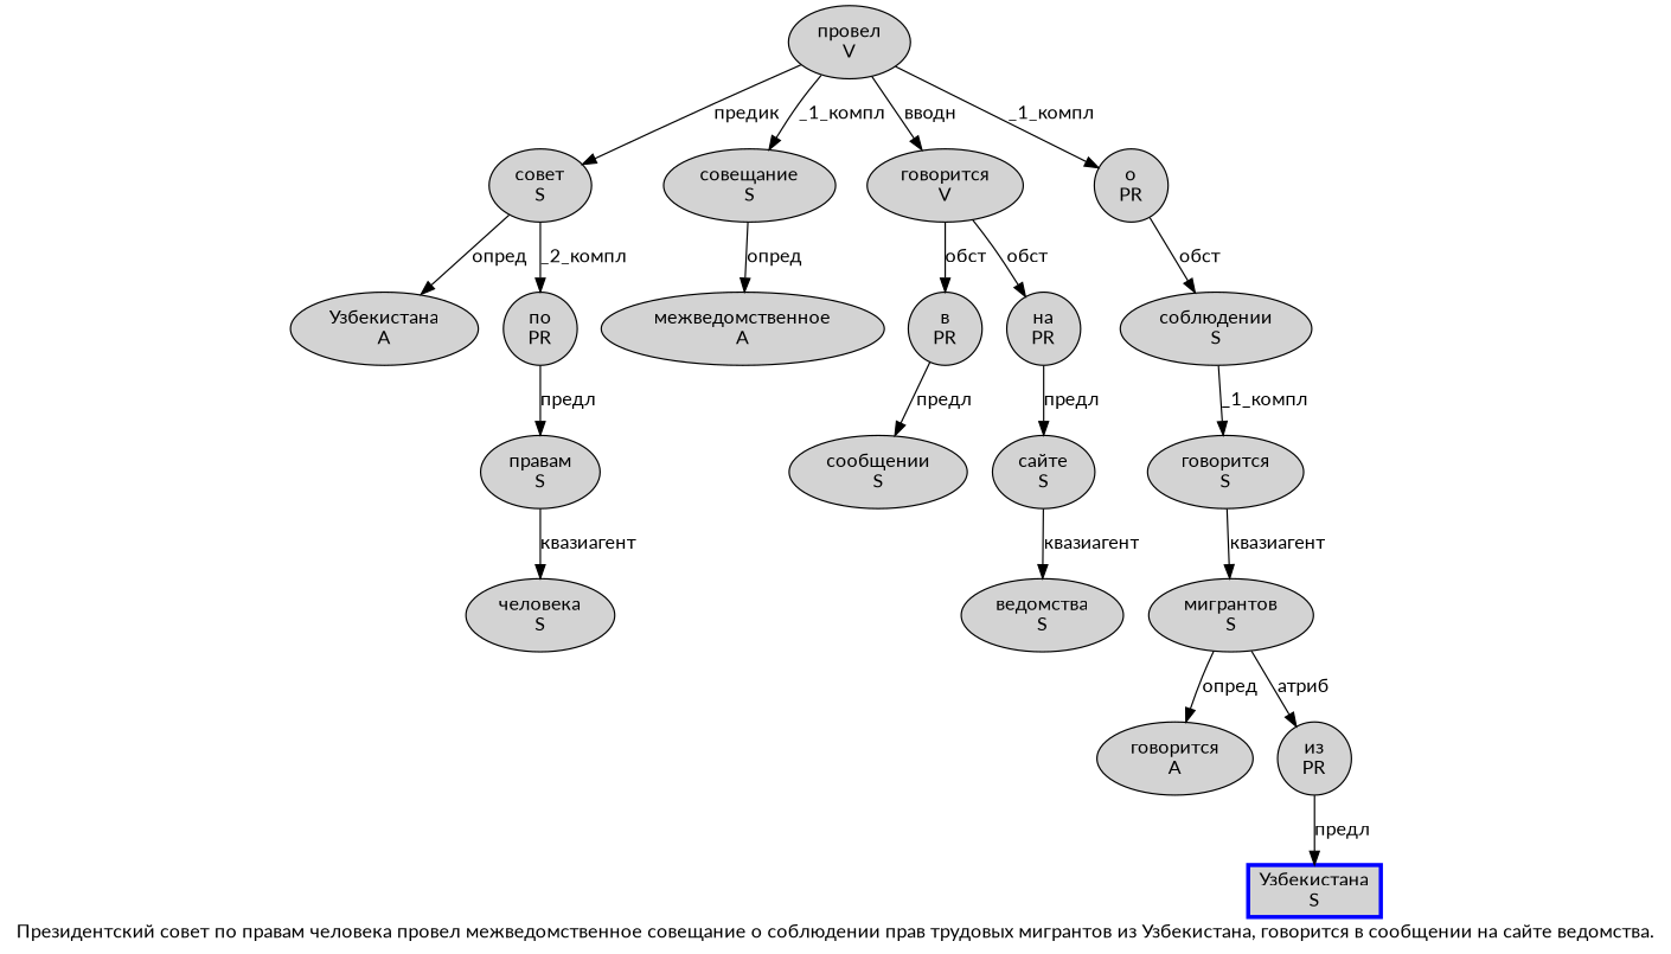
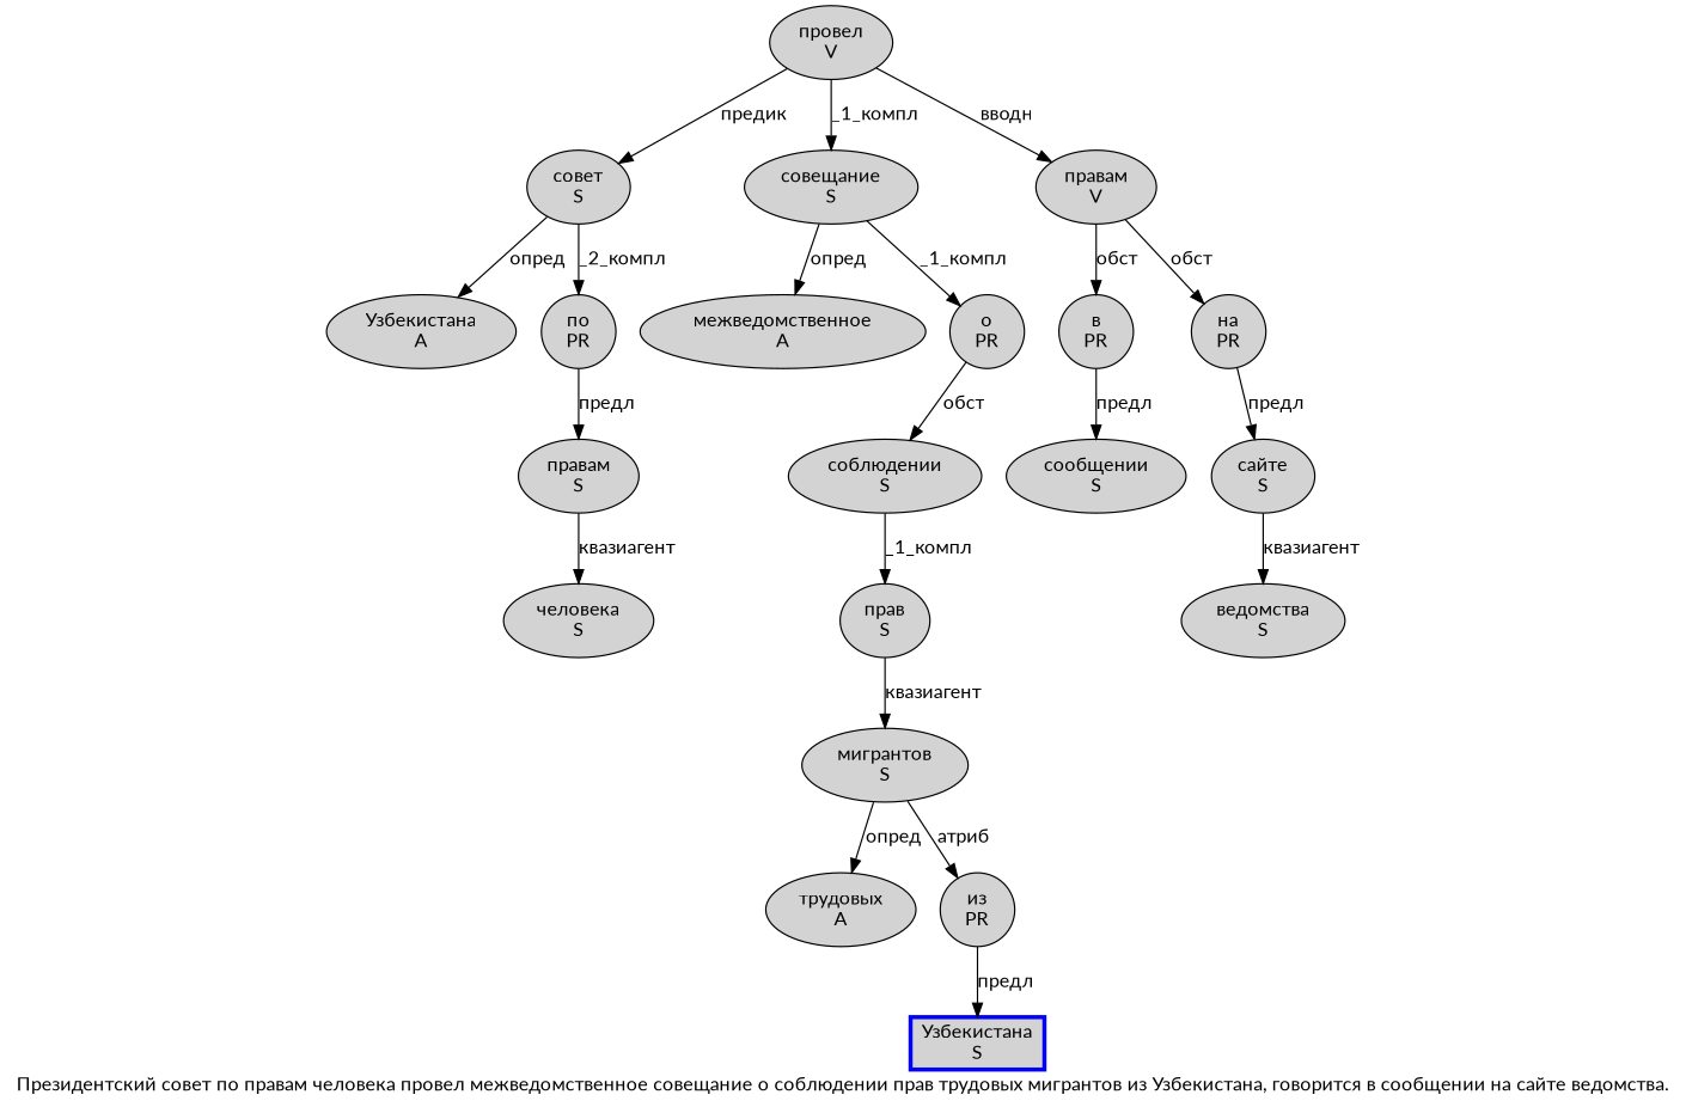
  digraph {
    fontname=Lato
    label="Президентский совет по правам человека провел межведомственное совещание о соблюдении прав трудовых мигрантов из Узбекистана, говорится в сообщении на сайте ведомства."
    node [fillcolor=lightgray fontname=Lato penwidth=1 shape=ellipse style=filled]
    edge [fontname=Lato]
    n1 [label="Узбекистана\nA"]
    n2 [label="совет\nS"]
    n3 [label="по\nPR"]
    n4 [label="правам\nS"]
    n5 [label="человека\nS"]
    n6 [label="провел\nV"]
    n7 [label="совещание\nS"]
-   n8 [label="говорится\nV"]
+   n8 [label="правам\nV"]
    n9 [label="межведомственное\nA"]
    n10 [label="о\nPR"]
    n11 [label="в\nPR"]
    n12 [label="на\nPR"]
    n13 [label="соблюдении\nS"]
-   n14 [label="говорится\nS"]
+   n14 [label="прав\nS"]
    n15 [label="мигрантов\nS"]
-   n16 [label="говорится\nA"]
+   n16 [label="трудовых\nA"]
    n17 [label="из\nPR"]
    n18 [color=blue label="Узбекистана\nS" penwidth=3 shape=box]
    n19 [label="сообщении\nS"]
    n20 [label="сайте\nS"]
    n21 [label="ведомства\nS"]
    n2 -> n1 [label="опред"]
    n2 -> n3 [label="_2_компл"]
    n3 -> n4 [label="предл"]
    n4 -> n5 [label="квазиагент"]
    n6 -> n2 [label="предик"]
    n6 -> n7 [label="_1_компл"]
    n6 -> n8 [label="вводн"]
    n7 -> n9 [label="опред"]
-   n6 -> n10 [label="_1_компл"]
+   n7 -> n10 [label="_1_компл"]
    n8 -> n11 [label="обст"]
    n8 -> n12 [label="обст"]
    n10 -> n13 [label="обст"]
    n11 -> n19 [label="предл"]
    n12 -> n20 [label="предл"]
    n13 -> n14 [label="_1_компл"]
    n14 -> n15 [label="квазиагент"]
    n15 -> n16 [label="опред"]
    n15 -> n17 [label="атриб"]
    n17 -> n18 [label="предл"]
    n20 -> n21 [label="квазиагент"]
  }
